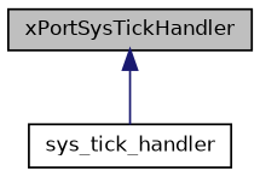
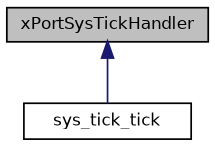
  digraph {
    rankdir=TB
    node [color=black fontname=Helvetica fontsize=10 shape=record style=filled]
    n1 [fillcolor=grey75 fontcolor=black height=0.2 label=xPortSysTickHandler width=0.4]
-   n2 [fillcolor=white height=0.2 label=sys_tick_handler width=0.4]
+   n2 [fillcolor=white height=0.2 label=sys_tick_tick width=0.4]
    n1 -> n2 [color=midnightblue dir=back fontname=Helvetica fontsize=10 labelfontname=Helvetica labelfontsize=10 style=solid]
  }
